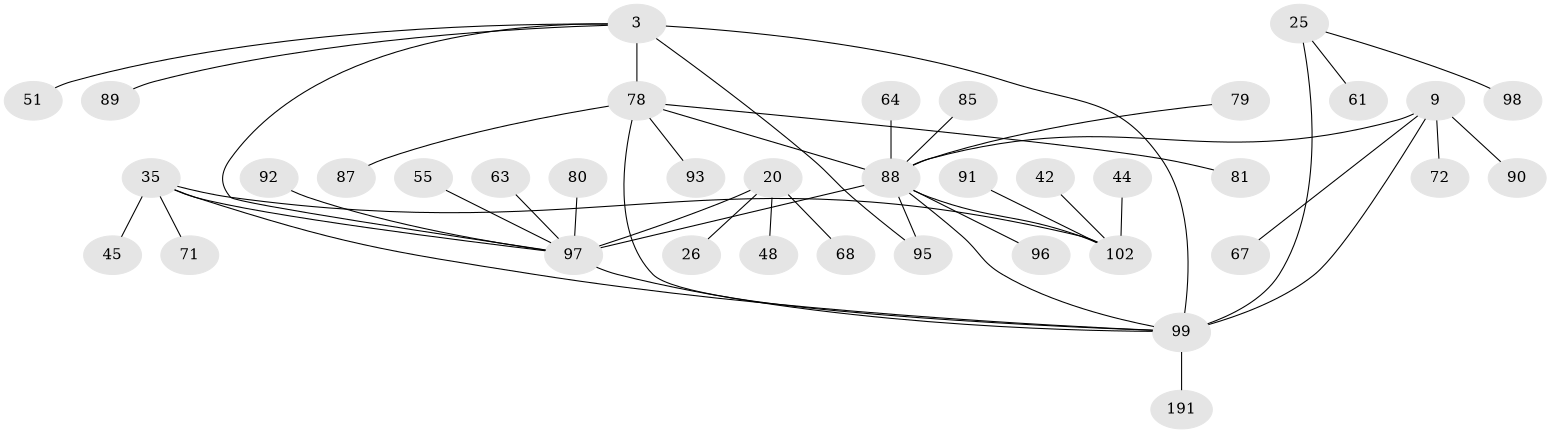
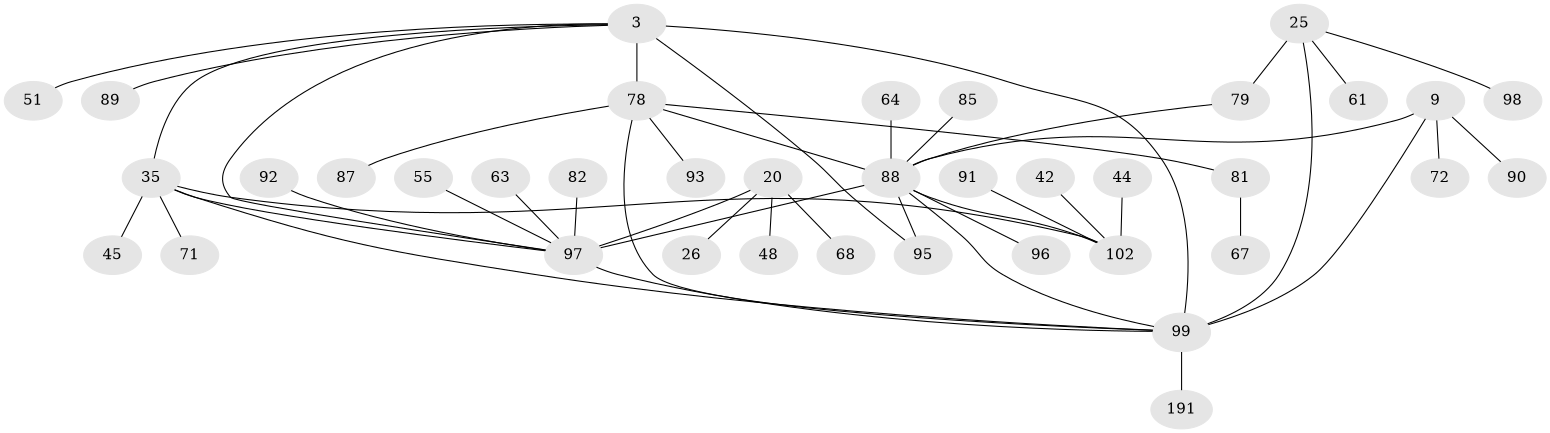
  graph {
    node [color=gray90 style=filled]
    3 [super="+1"]
    35 [super="+29+15"]
    51
    78 [super="+32+5+46+59+65+66+69+70+77"]
    89
    95
    99 [super="+76+86+80"]
    97 [super="+53+90+17+60+19"]
    45 [super="+39"]
    71
    102 [super="+13+27+38+43+12"]
    88 [super="+33+75+10+31+36+40+50+54+64"]
    81
    87 [super="+34"]
    93
    n16 [label=191]
    9 [super="+8"]
    67
    72
    n20 [label=90]
    96
    20 [super="+16"]
    26
    48
    68
    25 [super="+23"]
    61
    79 [super="+74"]
    98
    42
    44
    55
    63
-   82 [label=80]
+   82
    n35 [label=64]
    85 [super="+30"]
    91 [super="+52"]
    92
+   3 -- 35
    3 -- 51
    3 -- 78 [weight=6]
    3 -- 89
    3 -- 95
    3 -- 99
    3 -- 97
    35 -- 99 [weight=3]
    35 -- 97
    35 -- 45
    35 -- 71
    35 -- 102 [weight=6]
    78 -- 99 [weight=2]
    78 -- 88
    78 -- 81
    78 -- 87
    78 -- 93
    99 -- n16
    97 -- 99
    88 -- 95
    88 -- 99
    88 -- 97 [weight=4]
    88 -- 102 [weight=2]
    88 -- 96
    9 -- 99
    9 -- 88 [weight=6]
-   9 -- 67
+   81 -- 67
    9 -- 72
    9 -- n20
    20 -- 97 [weight=6]
    20 -- 26
    20 -- 48
    20 -- 68
    25 -- 99 [weight=6]
    25 -- 61
+   25 -- 79
    25 -- 98
    79 -- 88
    42 -- 102
    44 -- 102
    55 -- 97
    63 -- 97
    82 -- 97
    n35 -- 88
    85 -- 88
    91 -- 102
    92 -- 97
  }
